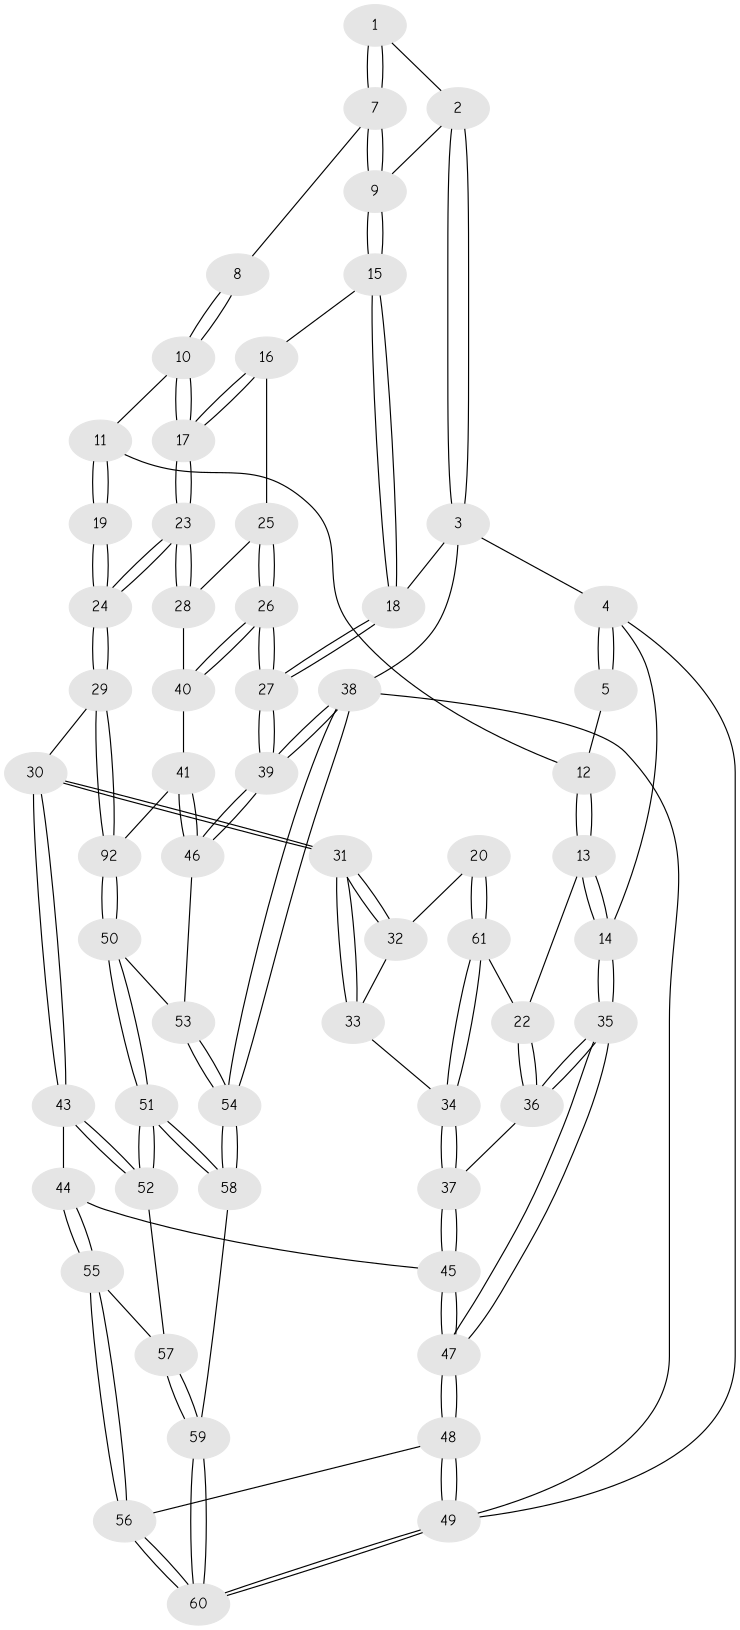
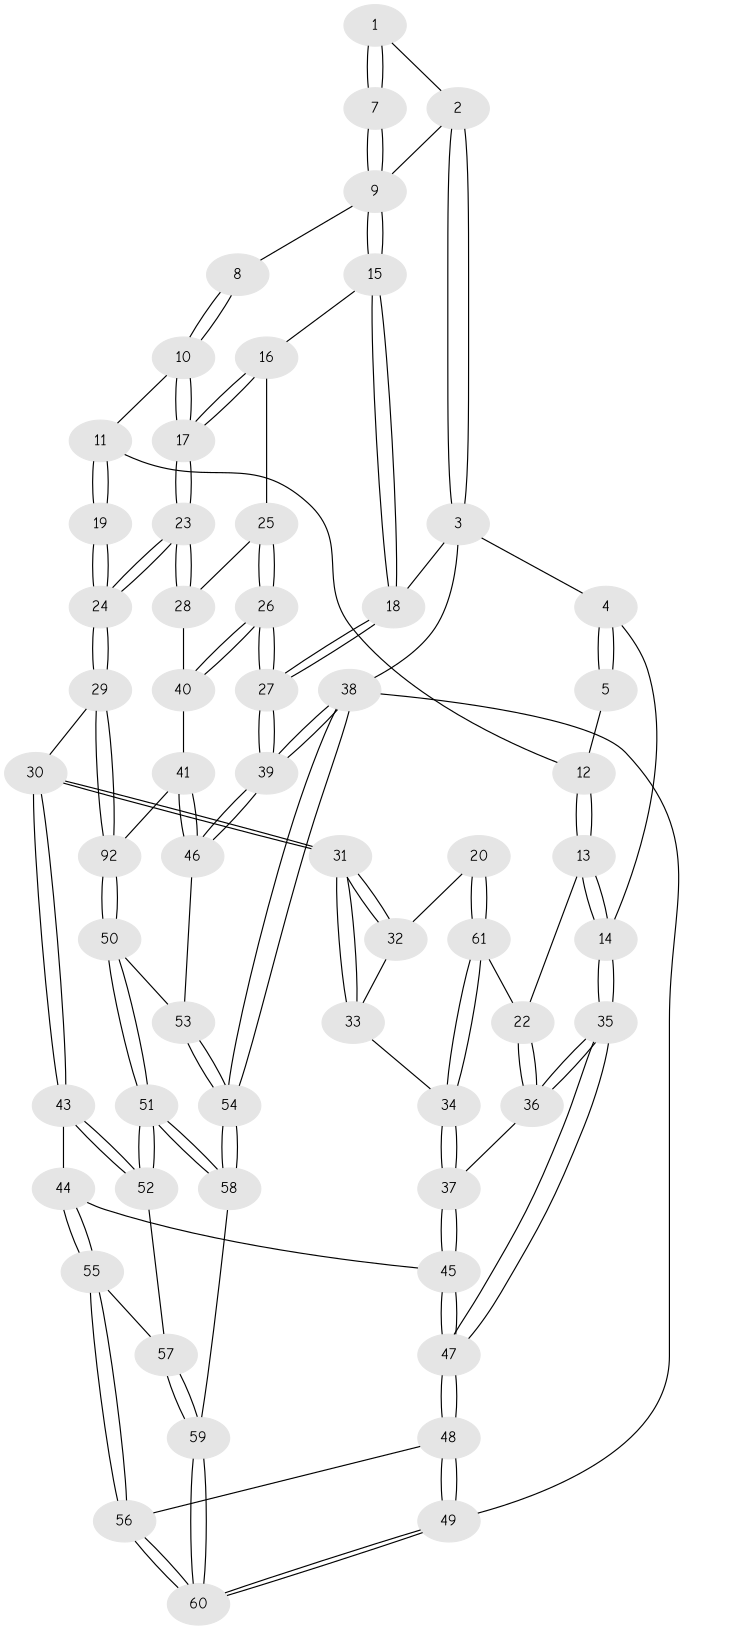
  graph {
    fontname="Comic Neue"
    node [color=gray90 fontname="Comic Neue" style=filled]
    edge [fontname="Comic Neue"]
    1
    2
    7
    3
    9
    8
    4
    18
    38
    15
    5
    14
    49
    27
    39
    54
    12
    35
    60
    13
    10
    11
    17
    16
    19
    23
    24
    22
    36
    47
    25
    28
    26
    n34 [label=61]
    20
    32
    29
    34
    33
    37
    40
    30
    n43 [label=92]
    41
    46
    31
    43
    50
    44
    52
    45
    48
    58
    53
    51
    55
    57
    56
    59
    1 -- 2
    1 -- 7
    1 -- 7
    2 -- 3
    2 -- 3
    2 -- 9
    7 -- 9
    7 -- 9
-   7 -- 8
+   9 -- 8
    3 -- 4
    3 -- 18
    3 -- 38
    9 -- 15
    9 -- 15
    8 -- 10
    8 -- 10
    4 -- 5
    4 -- 5
    4 -- 14
-   4 -- 49
    18 -- 27
    18 -- 27
    38 -- 49
    38 -- 39
    38 -- 39
    38 -- 54
    38 -- 54
    15 -- 18
    15 -- 18
    15 -- 16
    5 -- 12
    14 -- 35
    14 -- 35
    49 -- 60
    49 -- 60
    27 -- 39
    27 -- 39
    39 -- 46
    39 -- 46
    54 -- 58
    54 -- 58
    12 -- 13
    12 -- 13
    35 -- 36
    35 -- 36
    35 -- 47
    35 -- 47
    13 -- 14
    13 -- 14
    13 -- 22
    10 -- 11
    10 -- 17
    10 -- 17
    11 -- 12
    11 -- 19
    11 -- 19
    17 -- 23
    17 -- 23
    16 -- 17
    16 -- 17
    16 -- 25
    19 -- 24
    19 -- 24
    23 -- 24
    23 -- 24
    23 -- 28
    23 -- 28
    24 -- 29
    24 -- 29
    22 -- 36
    22 -- 36
    36 -- 37
    47 -- 48
    47 -- 48
    25 -- 28
    25 -- 26
    25 -- 26
    28 -- 40
    26 -- 27
    26 -- 27
    26 -- 40
    26 -- 40
    n34 -- 22
    n34 -- 34
    n34 -- 34
    20 -- n34
    20 -- n34
    20 -- 32
    32 -- 33
    29 -- 30
    29 -- n43
    29 -- n43
    34 -- 37
    34 -- 37
    33 -- 34
    37 -- 45
    37 -- 45
    40 -- 41
    30 -- 31
    30 -- 31
    30 -- 43
    30 -- 43
    n43 -- 50
    n43 -- 50
    41 -- n43
    41 -- 46
    41 -- 46
    46 -- 53
    31 -- 32
    31 -- 32
    31 -- 33
    31 -- 33
    43 -- 44
    43 -- 52
    43 -- 52
    50 -- 53
    50 -- 51
    50 -- 51
    44 -- 45
    44 -- 55
    44 -- 55
    52 -- 57
    45 -- 47
    45 -- 47
    48 -- 49
    48 -- 49
    48 -- 56
    58 -- 59
    53 -- 54
    53 -- 54
    51 -- 52
    51 -- 52
    51 -- 58
    51 -- 58
    55 -- 57
    55 -- 56
    55 -- 56
    57 -- 59
    57 -- 59
    56 -- 60
    56 -- 60
    59 -- 60
    59 -- 60
  }
